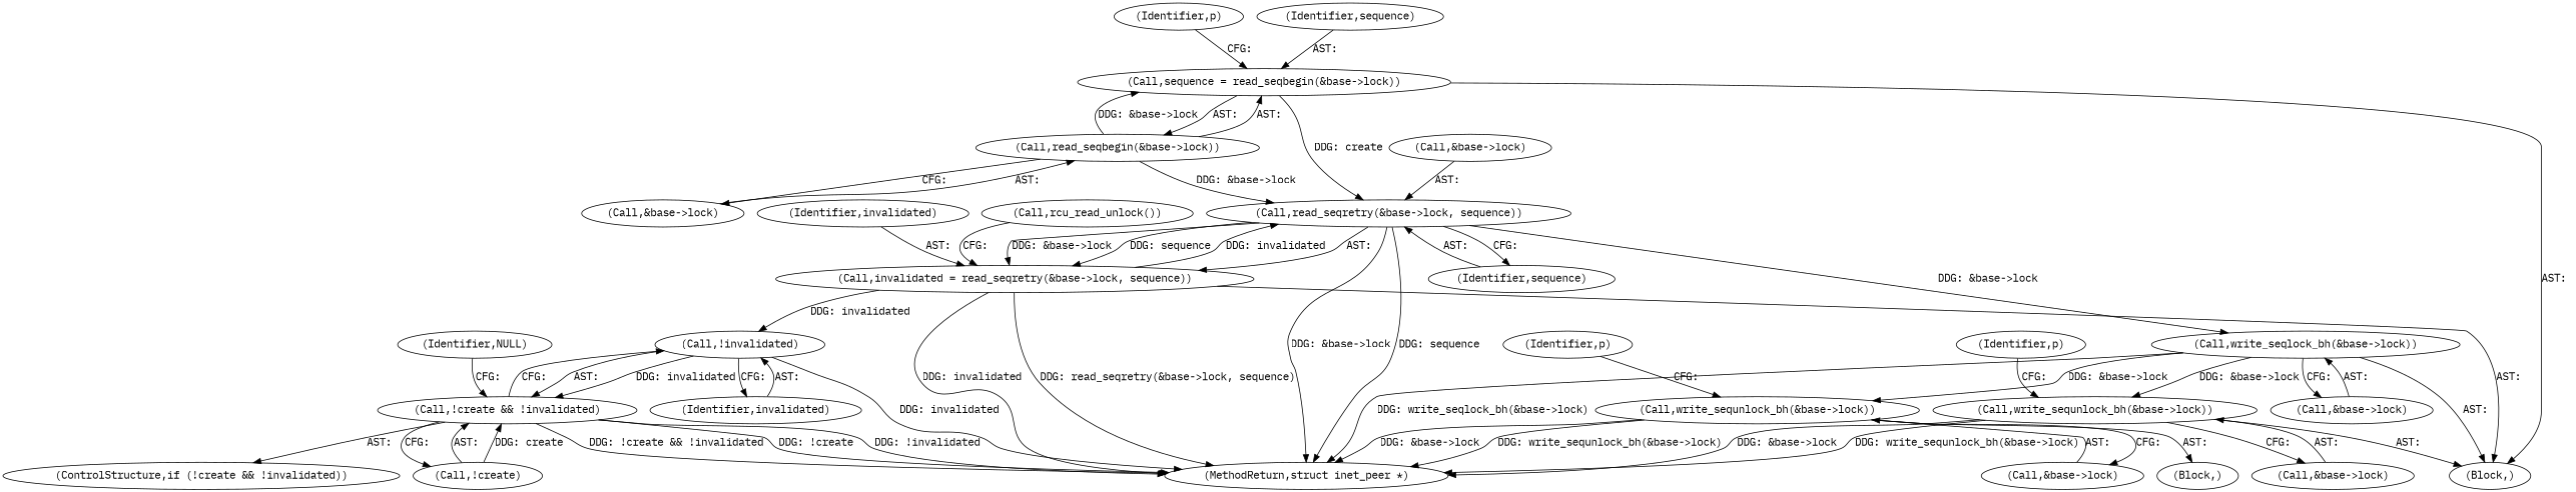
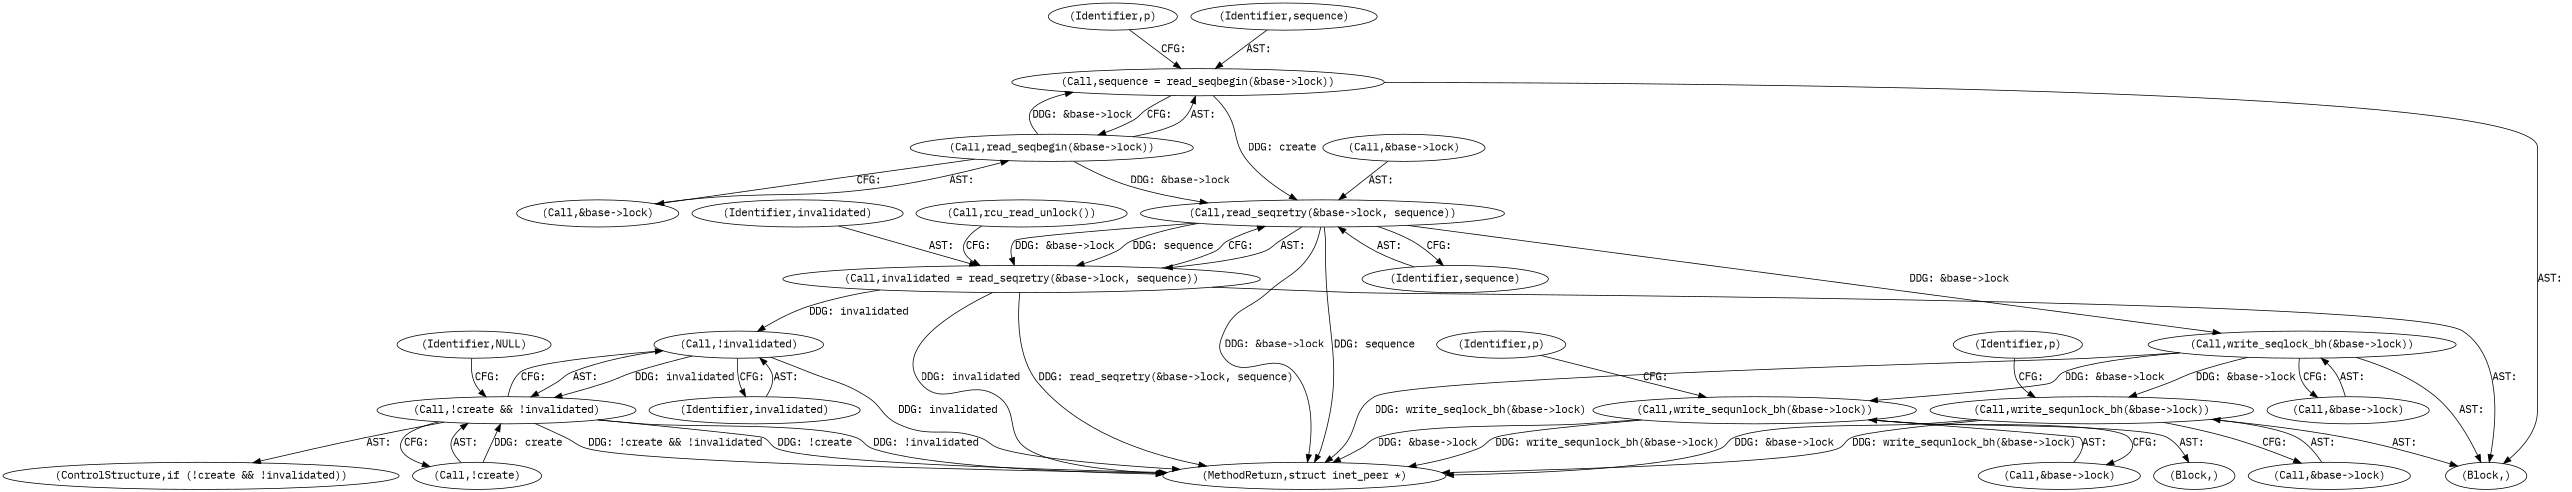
  digraph {
    fontname="IBM Plex Mono"
    node [fontname="IBM Plex Mono"]
    edge [fontname="IBM Plex Mono"]
    n1 [label="(Call,read_seqretry(&base->lock, sequence))"]
    n2 [label="(Call,invalidated = read_seqretry(&base->lock, sequence))"]
    n3 [label="(Call,write_seqlock_bh(&base->lock))"]
    n4 [label="(MethodReturn,struct inet_peer *)"]
    n5 [label="(Identifier,sequence)"]
    n6 [label="(Block,)"]
    n7 [label="(Call,!invalidated)"]
    n8 [label="(Call,write_sequnlock_bh(&base->lock))"]
    n9 [label="(Call,write_sequnlock_bh(&base->lock))"]
    n10 [label="(Call,&base->lock)"]
    n11 [label="(Call,read_seqbegin(&base->lock))"]
    n12 [label="(Call,sequence = read_seqbegin(&base->lock))"]
    n13 [label="(Call,&base->lock)"]
    n14 [label="(Call,!create && !invalidated)"]
    n15 [label="(Identifier,invalidated)"]
    n16 [label="(ControlStructure,if (!create && !invalidated))"]
    n17 [label="(Call,!create)"]
    n18 [label="(Call,&base->lock)"]
    n19 [label="(Block,)"]
    n20 [label="(Call,&base->lock)"]
    n21 [label="(Identifier,NULL)"]
    n22 [label="(Identifier,invalidated)"]
    n23 [label="(Identifier,p)"]
    n24 [label="(Call,&base->lock)"]
    n25 [label="(Identifier,p)"]
    n26 [label="(Identifier,p)"]
    n27 [label="(Identifier,sequence)"]
    n28 [label="(Call,rcu_read_unlock())"]
    n1 -> n2 [label="AST: "]
    n1 -> n2 [label="DDG: &base->lock"]
    n1 -> n2 [label="DDG: sequence"]
    n1 -> n3 [label="DDG: &base->lock"]
    n1 -> n4 [label="DDG: &base->lock"]
    n1 -> n4 [label="DDG: sequence"]
    n1 -> n5 [label="CFG: "]
-   n2 -> n1 [label="DDG: invalidated"]
+   n2 -> n1 [label="CFG: "]
    n2 -> n4 [label="DDG: invalidated"]
    n2 -> n4 [label="DDG: read_seqretry(&base->lock, sequence)"]
    n2 -> n6 [label="AST: "]
    n2 -> n7 [label="DDG: invalidated"]
    n3 -> n4 [label="DDG: write_seqlock_bh(&base->lock)"]
    n3 -> n6 [label="AST: "]
    n3 -> n8 [label="DDG: &base->lock"]
    n3 -> n9 [label="DDG: &base->lock"]
    n3 -> n10 [label="CFG: "]
    n5 -> n1 [label="AST: "]
    n7 -> n4 [label="DDG: invalidated"]
    n7 -> n14 [label="AST: "]
    n7 -> n14 [label="DDG: invalidated"]
    n7 -> n15 [label="CFG: "]
    n8 -> n4 [label="DDG: &base->lock"]
    n8 -> n4 [label="DDG: write_sequnlock_bh(&base->lock)"]
    n8 -> n18 [label="CFG: "]
    n8 -> n19 [label="AST: "]
    n9 -> n4 [label="DDG: write_sequnlock_bh(&base->lock)"]
    n9 -> n4 [label="DDG: &base->lock"]
    n9 -> n6 [label="AST: "]
    n9 -> n20 [label="CFG: "]
    n10 -> n3 [label="AST: "]
    n11 -> n1 [label="DDG: &base->lock"]
    n11 -> n12 [label="AST: "]
    n11 -> n12 [label="DDG: &base->lock"]
    n11 -> n13 [label="CFG: "]
    n12 -> n1 [label="DDG: create"]
    n12 -> n6 [label="AST: "]
-   n12 -> n11 [label="AST: "]
+   n12 -> n11 [label="CFG: "]
    n13 -> n11 [label="AST: "]
    n14 -> n4 [label="DDG: !invalidated"]
    n14 -> n4 [label="DDG: !create && !invalidated"]
    n14 -> n4 [label="DDG: !create"]
    n14 -> n7 [label="CFG: "]
    n14 -> n16 [label="AST: "]
    n14 -> n17 [label="CFG: "]
    n15 -> n7 [label="AST: "]
    n17 -> n14 [label="AST: "]
    n17 -> n14 [label="DDG: create"]
    n18 -> n8 [label="AST: "]
    n20 -> n9 [label="AST: "]
    n21 -> n14 [label="CFG: "]
    n22 -> n2 [label="AST: "]
    n23 -> n9 [label="CFG: "]
    n24 -> n1 [label="AST: "]
    n25 -> n12 [label="CFG: "]
    n26 -> n8 [label="CFG: "]
    n27 -> n12 [label="AST: "]
    n28 -> n2 [label="CFG: "]
  }
